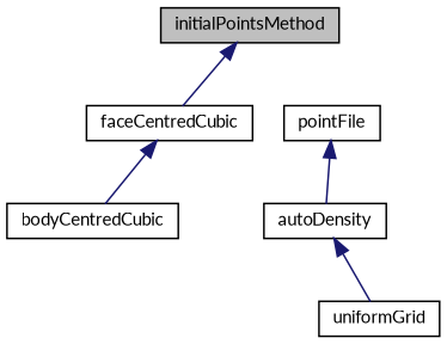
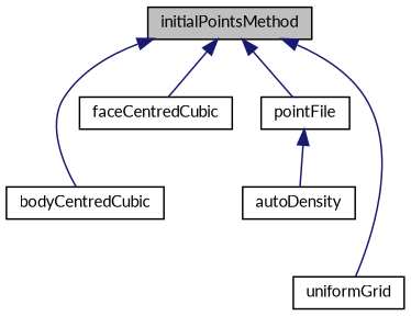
  digraph {
    fontname=Lato
    node [color=black fontname=Lato fontsize=10 shape=record]
    edge [color=midnightblue dir=back fontname=Lato fontsize=10 labelfontname=Helvetica labelfontsize=10 style=solid]
    n1 [fillcolor=grey75 fontcolor=black height=0.2 label=initialPointsMethod style=filled width=0.4]
    n2 [height=0.2 label=bodyCentredCubic width=0.4]
    n3 [height=0.2 label=faceCentredCubic width=0.4]
    n4 [height=0.2 label=pointFile width=0.4]
    n5 [height=0.2 label=uniformGrid width=0.4]
    n6 [height=0.2 label=autoDensity width=0.4]
-   n3 -> n2
+   n1 -> n2
    n1 -> n3
-   n6 -> n5
+   n1 -> n4
+   n1 -> n5
    n4 -> n6
  }
